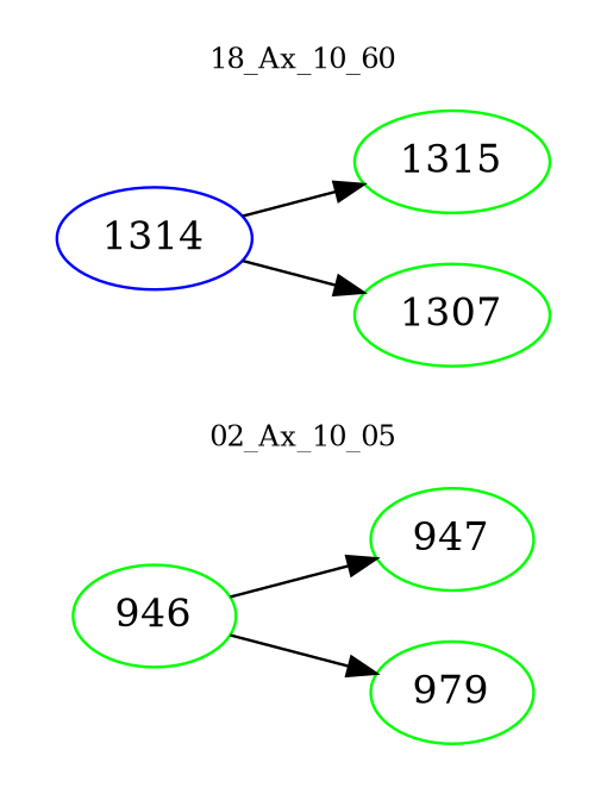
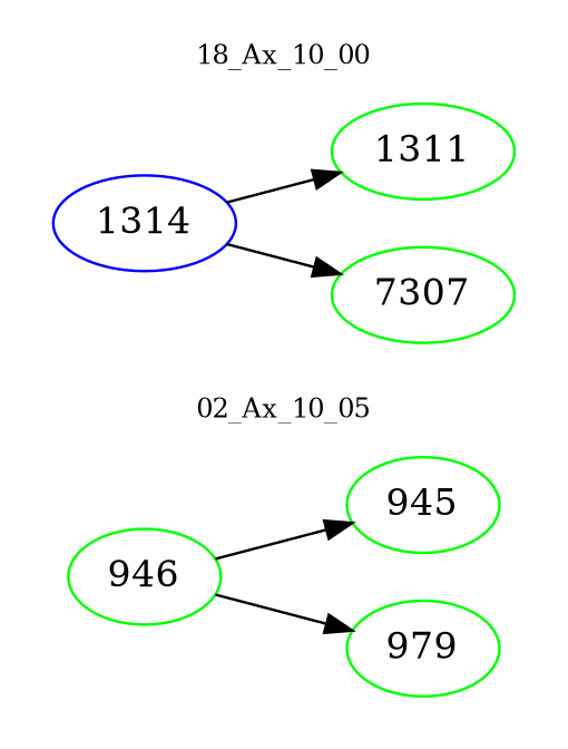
  digraph {
    rankdir=LR
    node [color=green]
    edge [color=black]
    n1 [label=946]
    n2 [label=979]
-   n3 [label=947]
+   n3 [label=945]
    n4 [color=blue label=1314]
-   n5 [label=1307]
-   n6 [label=1315]
+   n5 [label=7307]
+   n6 [label=1311]
    subgraph cluster_1 {
      color=white
      fontsize=10
      label="02_Ax_10_05"
      n1
      n2
      n3
    }
    subgraph cluster_2 {
      color=white
      fontsize=10
-     label="18_Ax_10_60"
+     label="18_Ax_10_00"
      n4
      n5
      n6
    }
    n1 -> n2
    n1 -> n3
    n4 -> n5
    n4 -> n6
  }
